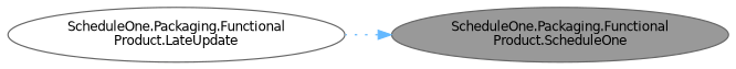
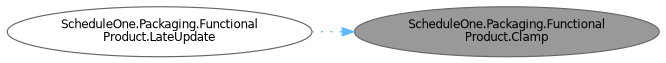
  digraph {
    rankdir=RL
    node [fontname=Helvetica fontsize=10 shape=ellipse style=filled]
-   n1 [color=gray40 fillcolor=grey60 fontcolor=black height=0.2 label="ScheduleOne.Packaging.Functional\lProduct.ScheduleOne" width=0.4]
+   n1 [color=gray40 fillcolor=grey60 fontcolor=black height=0.2 label="ScheduleOne.Packaging.Functional\lProduct.Clamp" width=0.4]
    n2 [color=grey40 fillcolor=white height=0.2 label="ScheduleOne.Packaging.Functional\lProduct.LateUpdate" width=0.4]
    n1 -> n2 [color=steelblue1 dir=back fontname=Helvetica fontsize=10 labelfontname=Helvetica labelfontsize=10 style=dotted]
  }
